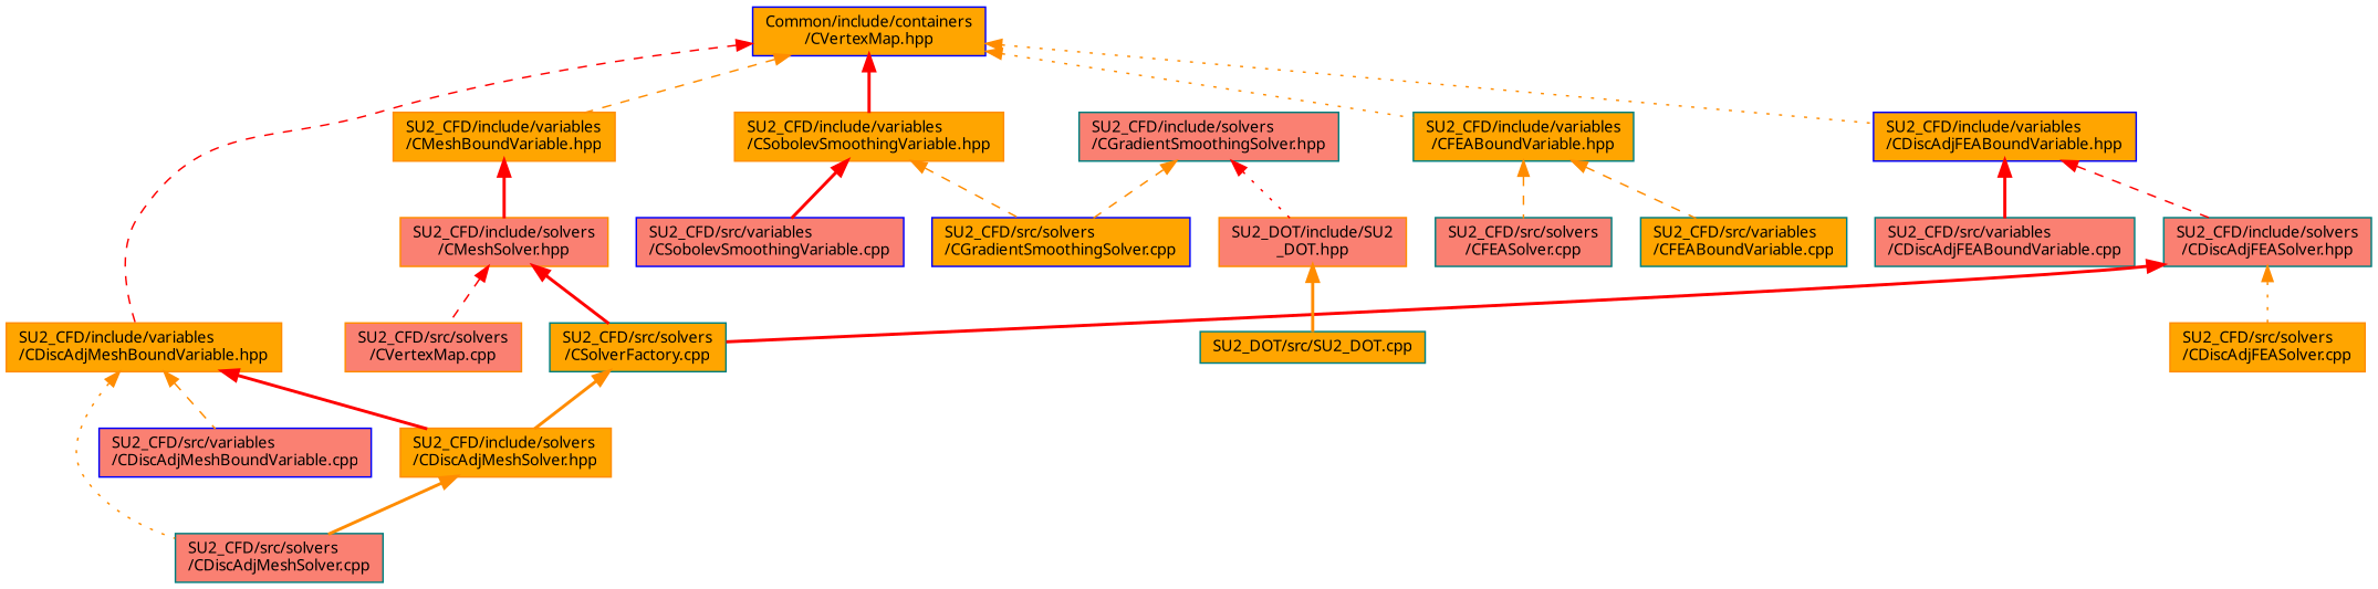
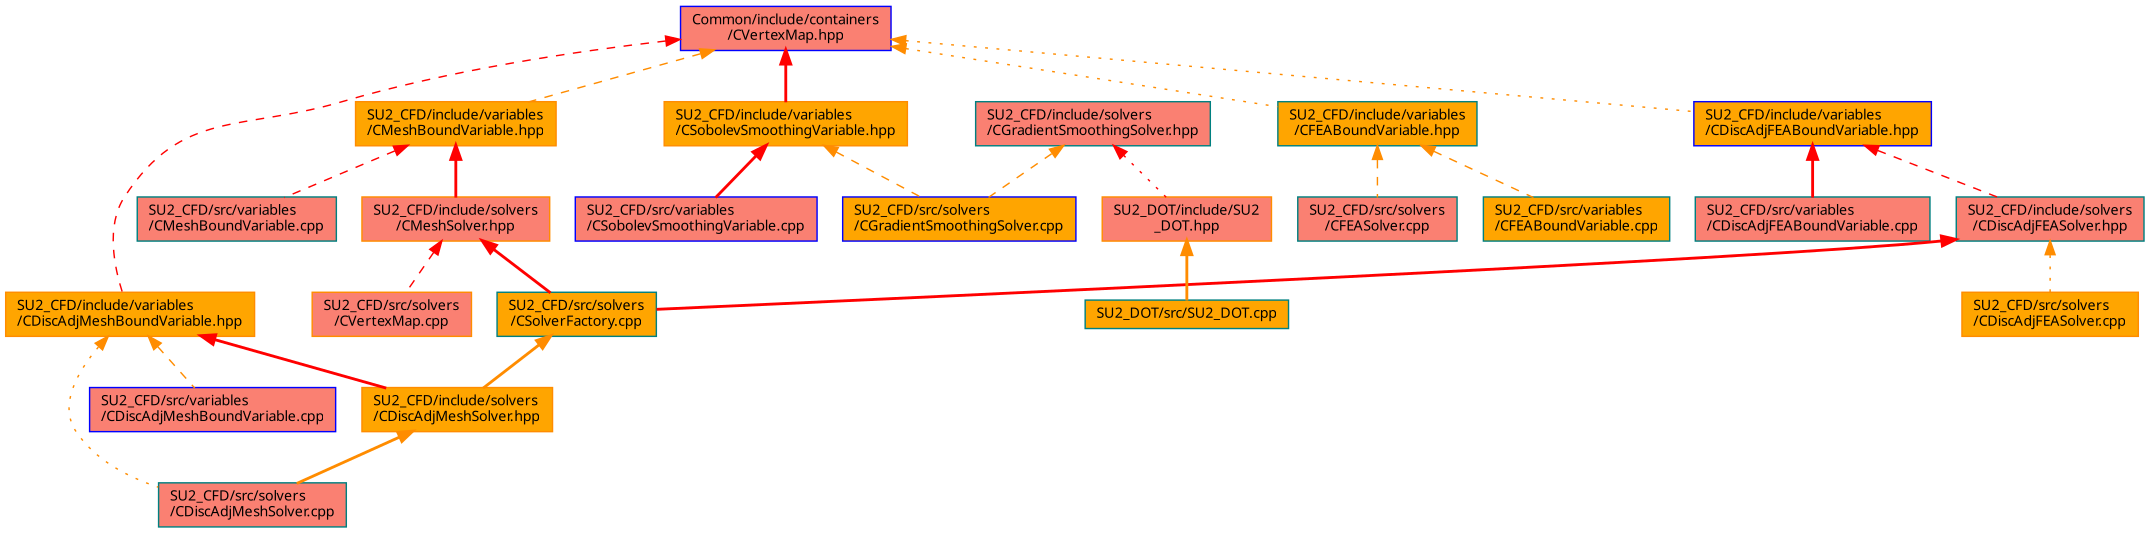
  digraph {
    fontname="Noto Sans"
    node [color=teal fillcolor=orange fontname="Noto Sans" fontsize=10 shape=record style=filled]
    edge [color=darkorange dir=back fontname="Noto Sans" fontsize=10 labelfontname=Helvetica labelfontsize=10 style=dashed]
-   n1 [color=blue fontcolor=black height=0.2 label="Common/include/containers\l/CVertexMap.hpp" width=0.4]
+   n1 [color=blue fillcolor=salmon fontcolor=black height=0.2 label="Common/include/containers\l/CVertexMap.hpp" width=0.4]
    n2 [color=blue height=0.2 label="SU2_CFD/include/variables\l/CDiscAdjFEABoundVariable.hpp" width=0.4]
    n3 [color=darkorange height=0.2 label="SU2_CFD/include/variables\l/CDiscAdjMeshBoundVariable.hpp" width=0.4]
    n4 [color=darkorange height=0.2 label="SU2_CFD/include/variables\l/CSobolevSmoothingVariable.hpp" width=0.4]
    n5 [color=darkorange height=0.2 label="SU2_CFD/include/variables\l/CMeshBoundVariable.hpp" width=0.4]
    n6 [height=0.2 label="SU2_CFD/include/variables\l/CFEABoundVariable.hpp" width=0.4]
    n7 [fillcolor=salmon height=0.2 label="SU2_CFD/include/solvers\l/CDiscAdjFEASolver.hpp" width=0.4]
    n8 [fillcolor=salmon height=0.2 label="SU2_CFD/src/variables\l/CDiscAdjFEABoundVariable.cpp" width=0.4]
    n9 [color=darkorange height=0.2 label="SU2_CFD/include/solvers\l/CDiscAdjMeshSolver.hpp" width=0.4]
    n10 [fillcolor=salmon height=0.2 label="SU2_CFD/src/solvers\l/CDiscAdjMeshSolver.cpp" width=0.4]
    n11 [color=blue fillcolor=salmon height=0.2 label="SU2_CFD/src/variables\l/CDiscAdjMeshBoundVariable.cpp" width=0.4]
    n12 [color=blue height=0.2 label="SU2_CFD/src/solvers\l/CGradientSmoothingSolver.cpp" width=0.4]
    n13 [color=blue fillcolor=salmon height=0.2 label="SU2_CFD/src/variables\l/CSobolevSmoothingVariable.cpp" width=0.4]
    n14 [color=darkorange fillcolor=salmon height=0.2 label="SU2_CFD/include/solvers\l/CMeshSolver.hpp" width=0.4]
+   n15 [fillcolor=salmon height=0.2 label="SU2_CFD/src/variables\l/CMeshBoundVariable.cpp" width=0.4]
    n16 [fillcolor=salmon height=0.2 label="SU2_CFD/src/solvers\l/CFEASolver.cpp" width=0.4]
    n17 [height=0.2 label="SU2_CFD/src/variables\l/CFEABoundVariable.cpp" width=0.4]
    n18 [color=darkorange height=0.2 label="SU2_CFD/src/solvers\l/CDiscAdjFEASolver.cpp" width=0.4]
    n19 [height=0.2 label="SU2_CFD/src/solvers\l/CSolverFactory.cpp" width=0.4]
    n20 [fillcolor=salmon height=0.2 label="SU2_CFD/include/solvers\l/CGradientSmoothingSolver.hpp" width=0.4]
    n21 [color=darkorange fillcolor=salmon height=0.2 label="SU2_DOT/include/SU2\l_DOT.hpp" width=0.4]
    n22 [height=0.2 label="SU2_DOT/src/SU2_DOT.cpp" width=0.4]
    n23 [color=darkorange fillcolor=salmon height=0.2 label="SU2_CFD/src/solvers\l/CVertexMap.cpp" width=0.4]
    n1 -> n2 [style=dotted]
    n1 -> n3 [color=red]
    n1 -> n4 [color=red style=bold]
    n1 -> n5
    n1 -> n6 [style=dotted]
    n2 -> n7 [color=red]
    n2 -> n8 [color=red style=bold]
    n3 -> n9 [color=red style=bold]
    n3 -> n10 [style=dotted]
    n3 -> n11
    n4 -> n12
    n4 -> n13 [color=red style=bold]
    n5 -> n14 [color=red style=bold]
+   n5 -> n15 [color=red]
    n6 -> n16
    n6 -> n17
    n7 -> n18 [style=dotted]
    n7 -> n19 [color=red style=bold]
    n9 -> n10 [style=bold]
    n14 -> n19 [color=red style=bold]
    n14 -> n23 [color=red]
    n19 -> n9 [style=bold]
    n20 -> n12
    n20 -> n21 [color=red style=dotted]
    n21 -> n22 [style=bold]
  }
